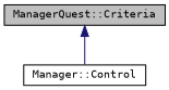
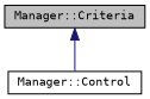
  digraph {
    rankdir=TB
    fontname="DejaVu Sans Mono"
    node [color=black fontname="DejaVu Sans Mono" fontsize=10 shape=record]
-   n1 [fillcolor=grey75 fontcolor=black height=0.2 label="ManagerQuest::Criteria" style=filled width=0.4]
+   n1 [fillcolor=grey75 fontcolor=black height=0.2 label="Manager::Criteria" style=filled width=0.4]
    n2 [height=0.2 label="Manager::Control" width=0.4]
    n1 -> n2 [color=midnightblue dir=back fontname="DejaVu Sans Mono" fontsize=10 labelfontname=Helvetica labelfontsize=10 style=solid]
  }
